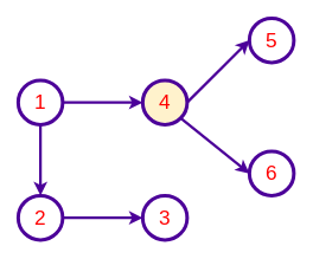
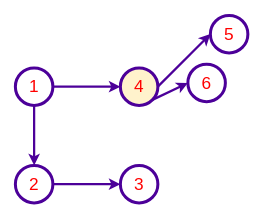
  <mxCell id="0" />
  <mxCell id="1" parent="0" />
  <mxCell id="2" style="edgeStyle=none;shape=connector;rounded=0;orthogonalLoop=1;jettySize=auto;html=1;exitX=0.5;exitY=1;exitDx=0;exitDy=0;entryX=0.5;entryY=0;entryDx=0;entryDy=0;labelBackgroundColor=default;fontFamily=Helvetica;fontSize=23;fontColor=#FF0000;endArrow=classic;endFill=1;strokeColor=#4C0099;strokeWidth=3;" parent="1" source="4" target="11" edge="1"><mxGeometry relative="1" as="geometry" /></mxCell>
  <mxCell id="3" style="edgeStyle=none;shape=connector;rounded=0;orthogonalLoop=1;jettySize=auto;html=1;exitX=1;exitY=0.5;exitDx=0;exitDy=0;labelBackgroundColor=default;fontFamily=Helvetica;fontSize=23;fontColor=#FF0000;endArrow=classic;endFill=1;strokeColor=#4C0099;strokeWidth=3;" parent="1" source="4" target="6" edge="1"><mxGeometry relative="1" as="geometry" /></mxCell>
  <mxCell id="4" value="1" style="ellipse;whiteSpace=wrap;html=1;aspect=fixed;fontSize=23;fontColor=#FF0000;strokeColor=#4C0099;strokeWidth=4;fillColor=default;" parent="1" vertex="1"><mxGeometry x="20" y="90" width="50" height="50" as="geometry" /></mxCell>
  <mxCell id="5" style="edgeStyle=none;shape=connector;rounded=0;orthogonalLoop=1;jettySize=auto;html=1;exitX=1;exitY=0.5;exitDx=0;exitDy=0;entryX=0;entryY=0.5;entryDx=0;entryDy=0;labelBackgroundColor=default;fontFamily=Helvetica;fontSize=23;fontColor=#FF0000;endArrow=classic;endFill=1;strokeColor=#4C0099;strokeWidth=3;" parent="1" source="6" target="12" edge="1"><mxGeometry relative="1" as="geometry" /></mxCell>
  <mxCell id="6" value="4" style="ellipse;whiteSpace=wrap;html=1;aspect=fixed;fontSize=23;fontColor=#FF0000;strokeColor=#4C0099;strokeWidth=4;fillColor=#fff2cc;" parent="1" vertex="1"><mxGeometry x="160" y="90" width="50" height="50" as="geometry" /></mxCell>
- <mxCell id="7" value="6" style="ellipse;whiteSpace=wrap;html=1;aspect=fixed;fontSize=23;fontColor=#FF0000;strokeColor=#4C0099;strokeWidth=4;" parent="1" vertex="1"><mxGeometry x="280" y="170" width="50" height="50" as="geometry" /></mxCell>
+ <mxCell id="7" value="6" style="ellipse;whiteSpace=wrap;html=1;aspect=fixed;fontSize=23;fontColor=#FF0000;strokeColor=#4C0099;strokeWidth=4;" parent="1" vertex="1"><mxGeometry x="250" y="85" width="50" height="50" as="geometry" /></mxCell>
  <mxCell id="8" style="edgeStyle=none;shape=connector;rounded=0;orthogonalLoop=1;jettySize=auto;html=1;exitX=1;exitY=1;exitDx=0;exitDy=0;entryX=0;entryY=0.5;entryDx=0;entryDy=0;labelBackgroundColor=default;fontFamily=Helvetica;fontSize=23;fontColor=#FF0000;endArrow=classic;endFill=1;strokeColor=#4C0099;strokeWidth=3;" parent="1" source="6" target="7" edge="1"><mxGeometry relative="1" as="geometry" /></mxCell>
  <mxCell id="9" value="3" style="ellipse;whiteSpace=wrap;html=1;aspect=fixed;fontSize=23;fontColor=#FF0000;strokeColor=#4C0099;strokeWidth=4;" parent="1" vertex="1"><mxGeometry x="160" y="220" width="50" height="50" as="geometry" /></mxCell>
  <mxCell id="10" style="edgeStyle=none;shape=connector;rounded=0;orthogonalLoop=1;jettySize=auto;html=1;exitX=1;exitY=0.5;exitDx=0;exitDy=0;labelBackgroundColor=default;fontFamily=Helvetica;fontSize=23;fontColor=#FF0000;endArrow=classic;endFill=1;strokeColor=#4C0099;strokeWidth=3;" parent="1" source="11" target="9" edge="1"><mxGeometry relative="1" as="geometry" /></mxCell>
  <mxCell id="11" value="2" style="ellipse;whiteSpace=wrap;html=1;aspect=fixed;fontSize=23;fontColor=#FF0000;strokeColor=#4C0099;strokeWidth=4;" parent="1" vertex="1"><mxGeometry x="20" y="220" width="50" height="50" as="geometry" /></mxCell>
  <mxCell id="12" value="5" style="ellipse;whiteSpace=wrap;html=1;aspect=fixed;fontSize=23;fontColor=#FF0000;strokeColor=#4C0099;strokeWidth=4;" parent="1" vertex="1"><mxGeometry x="280" y="20" width="50" height="50" as="geometry" /></mxCell>
